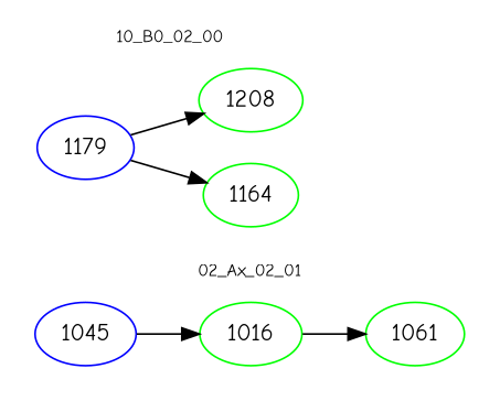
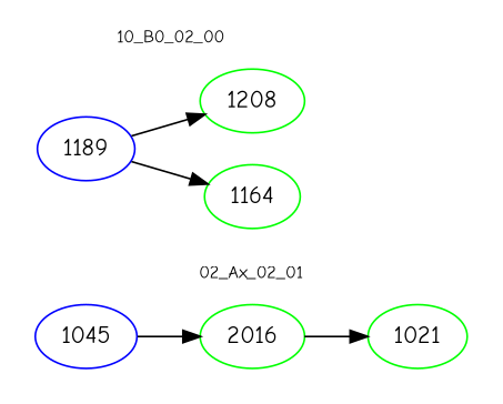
  digraph {
    fontname="Comic Neue"
    rankdir=LR
    node [color=green fontname="Comic Neue"]
    edge [color=black fontname="Comic Neue"]
    n1 [color=blue label=1045]
-   n2 [label=1016]
-   n3 [label=1061]
-   n4 [color=blue label=1179]
+   n2 [label=2016]
+   n3 [label=1021]
+   n4 [color=blue label=1189]
    n5 [label=1164]
    n6 [label=1208]
    subgraph cluster_1 {
      color=white
      fontsize=10
      label="02_Ax_02_01"
      n1
      n2
      n3
    }
    subgraph cluster_2 {
      color=white
      fontsize=10
      label="10_B0_02_00"
      n4
      n5
      n6
    }
    n1 -> n2
    n2 -> n3
    n4 -> n5
    n4 -> n6
  }
